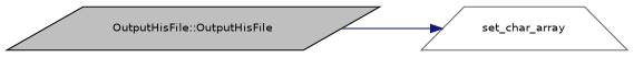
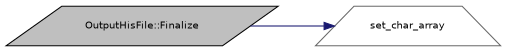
  digraph {
    rankdir=LR
    node [fontname=Helvetica fontsize=10 style=filled]
-   n1 [color=black fillcolor=grey75 fontcolor=black height=0.2 label="OutputHisFile::OutputHisFile" shape=parallelogram width=0.4]
+   n1 [color=black fillcolor=grey75 fontcolor=black height=0.2 label="OutputHisFile::Finalize" shape=parallelogram width=0.4]
    n2 [color=gray40 fillcolor=white height=0.2 label=set_char_array shape=trapezium width=0.4]
    n1 -> n2 [color=midnightblue fontname=Helvetica fontsize=10 labelfontname=Helvetica labelfontsize=10 style=solid]
  }
